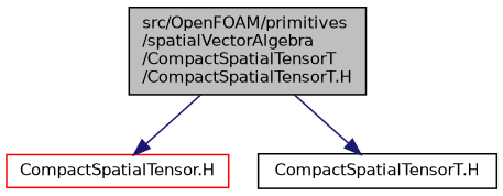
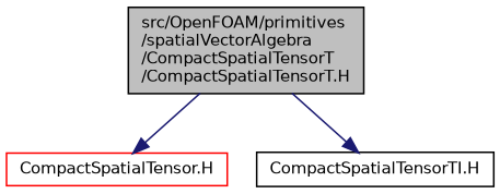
  digraph {
    node [color=black fontname=Helvetica fontsize=10 shape=record]
    edge [color=midnightblue fontname=Helvetica fontsize=10 labelfontname=Helvetica labelfontsize=10 style=solid]
    n1 [fillcolor=grey75 fontcolor=black height=0.2 label="src/OpenFOAM/primitives\l/spatialVectorAlgebra\l/CompactSpatialTensorT\l/CompactSpatialTensorT.H" style=filled width=0.4]
    n2 [color=red height=0.2 label="CompactSpatialTensor.H" width=0.4]
-   n3 [height=0.2 label="CompactSpatialTensorT.H" width=0.4]
+   n3 [height=0.2 label="CompactSpatialTensorTI.H" width=0.4]
    n1 -> n2
    n1 -> n3
  }
